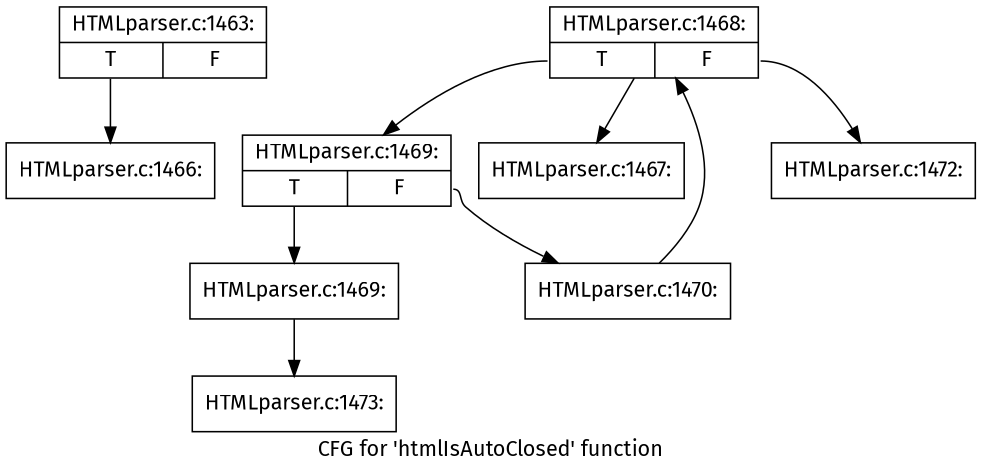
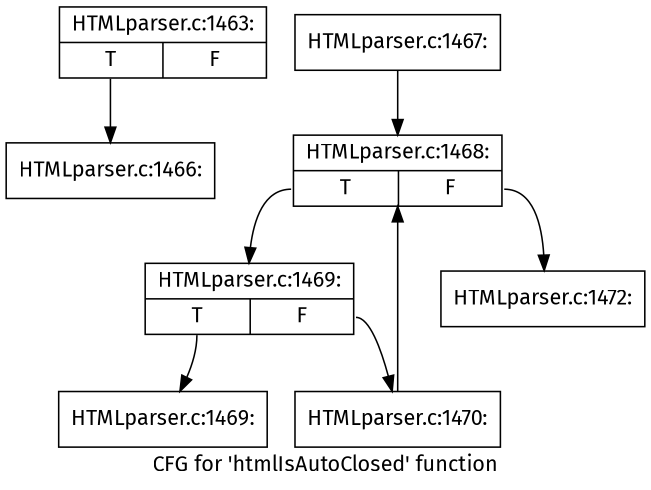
  digraph {
    fontname="Fira Sans"
    label="CFG for 'htmlIsAutoClosed' function"
    node [fontname="Fira Sans" shape=record]
    edge [fontname="Fira Sans"]
    n1 [label="{HTMLparser.c:1463:|{<s0>T|<s1>F}}"]
    n2 [label="{HTMLparser.c:1466:}"]
    n3 [label="{HTMLparser.c:1467:}"]
    n4 [label="{HTMLparser.c:1468:|{<s0>T|<s1>F}}"]
-   n5 [label="{HTMLparser.c:1473:}"]
    n6 [label="{HTMLparser.c:1469:|{<s0>T|<s1>F}}"]
    n7 [label="{HTMLparser.c:1472:}"]
    n8 [label="{HTMLparser.c:1469:}"]
    n9 [label="{HTMLparser.c:1470:}"]
    n1 -> n2 [tailport=s0]
-   n4 -> n3
+   n3 -> n4
    n4 -> n6 [tailport=s0]
    n4 -> n7 [tailport=s1]
    n6 -> n8 [tailport=s0]
    n6 -> n9 [tailport=s1]
-   n8 -> n5
    n9 -> n4
  }
